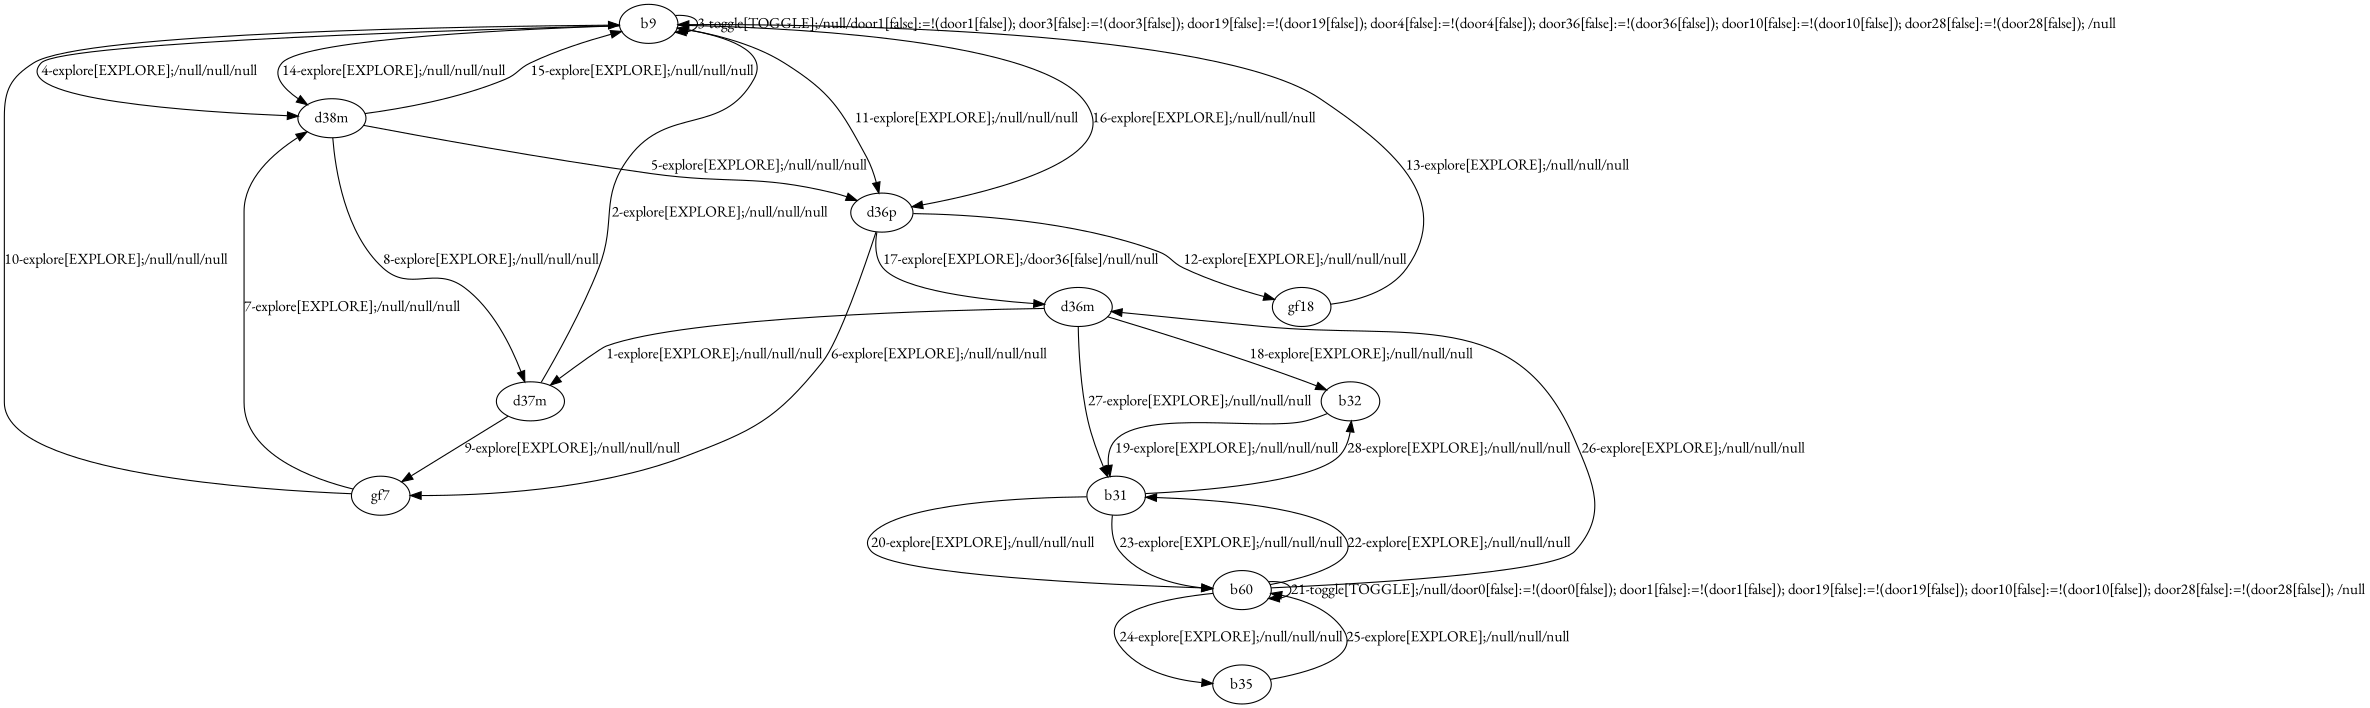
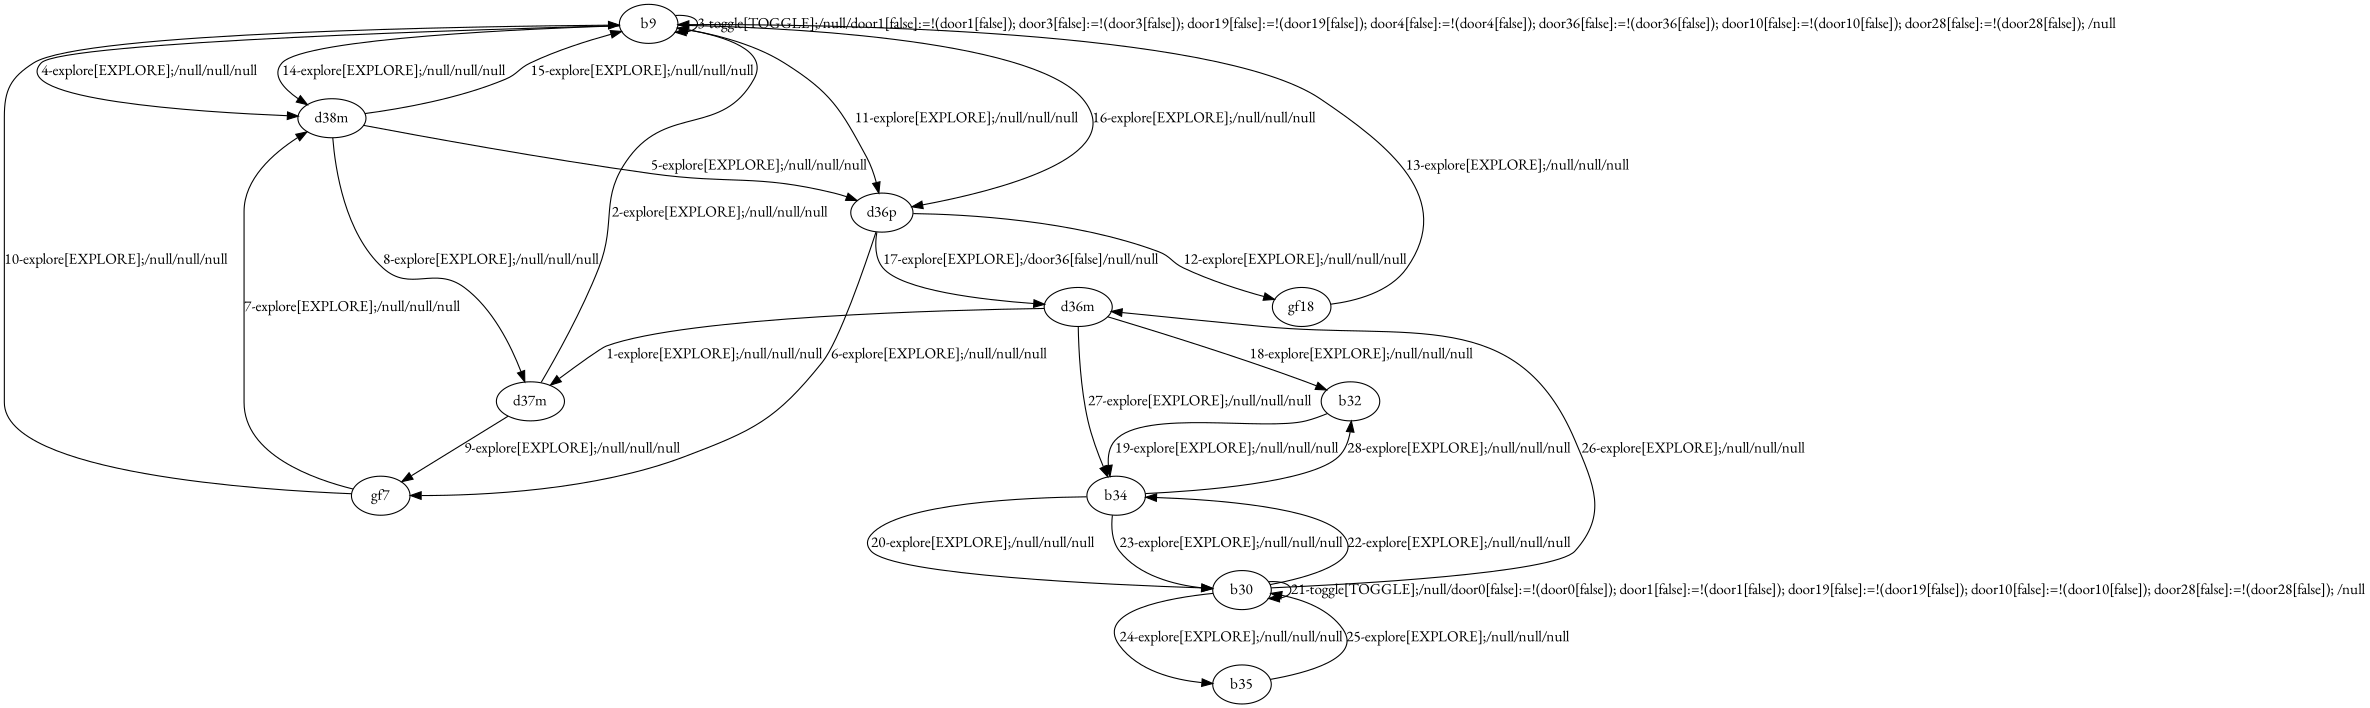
  digraph {
    fontname="EB Garamond"
    node [fontname="EB Garamond"]
    edge [fontname="EB Garamond"]
    n1 [label=b9]
    gf7
    d38m
    d37m
    d36p
    gf18
    d36m
    b32
-   b34 [label=b31]
-   b30 [label=b60]
+   b34
+   b30
    b35
    n1 -> n1 [label="3-toggle[TOGGLE];/null/door1[false]:=!(door1[false]); door3[false]:=!(door3[false]); door19[false]:=!(door19[false]); door4[false]:=!(door4[false]); door36[false]:=!(door36[false]); door10[false]:=!(door10[false]); door28[false]:=!(door28[false]); /null"]
    n1 -> d38m [label="4-explore[EXPLORE];/null/null/null"]
    n1 -> d38m [label="14-explore[EXPLORE];/null/null/null"]
    n1 -> d36p [label="11-explore[EXPLORE];/null/null/null"]
    n1 -> d36p [label="16-explore[EXPLORE];/null/null/null"]
    gf7 -> n1 [label="10-explore[EXPLORE];/null/null/null"]
    gf7 -> d38m [label="7-explore[EXPLORE];/null/null/null"]
    d38m -> n1 [label="15-explore[EXPLORE];/null/null/null"]
    d38m -> d37m [label="8-explore[EXPLORE];/null/null/null"]
    d38m -> d36p [label="5-explore[EXPLORE];/null/null/null"]
    d37m -> n1 [label="2-explore[EXPLORE];/null/null/null"]
    d37m -> gf7 [label="9-explore[EXPLORE];/null/null/null"]
    d36p -> gf7 [label="6-explore[EXPLORE];/null/null/null"]
    d36p -> gf18 [label="12-explore[EXPLORE];/null/null/null"]
    d36p -> d36m [label="17-explore[EXPLORE];/door36[false]/null/null"]
    gf18 -> n1 [label="13-explore[EXPLORE];/null/null/null"]
    d36m -> d37m [label="1-explore[EXPLORE];/null/null/null"]
    d36m -> b32 [label="18-explore[EXPLORE];/null/null/null"]
    d36m -> b34 [label="27-explore[EXPLORE];/null/null/null"]
    b32 -> b34 [label="19-explore[EXPLORE];/null/null/null"]
    b34 -> b32 [label="28-explore[EXPLORE];/null/null/null"]
    b34 -> b30 [label="20-explore[EXPLORE];/null/null/null"]
    b34 -> b30 [label="23-explore[EXPLORE];/null/null/null"]
    b30 -> d36m [label="26-explore[EXPLORE];/null/null/null"]
    b30 -> b34 [label="22-explore[EXPLORE];/null/null/null"]
    b30 -> b30 [label="21-toggle[TOGGLE];/null/door0[false]:=!(door0[false]); door1[false]:=!(door1[false]); door19[false]:=!(door19[false]); door10[false]:=!(door10[false]); door28[false]:=!(door28[false]); /null"]
    b30 -> b35 [label="24-explore[EXPLORE];/null/null/null"]
    b35 -> b30 [label="25-explore[EXPLORE];/null/null/null"]
  }
